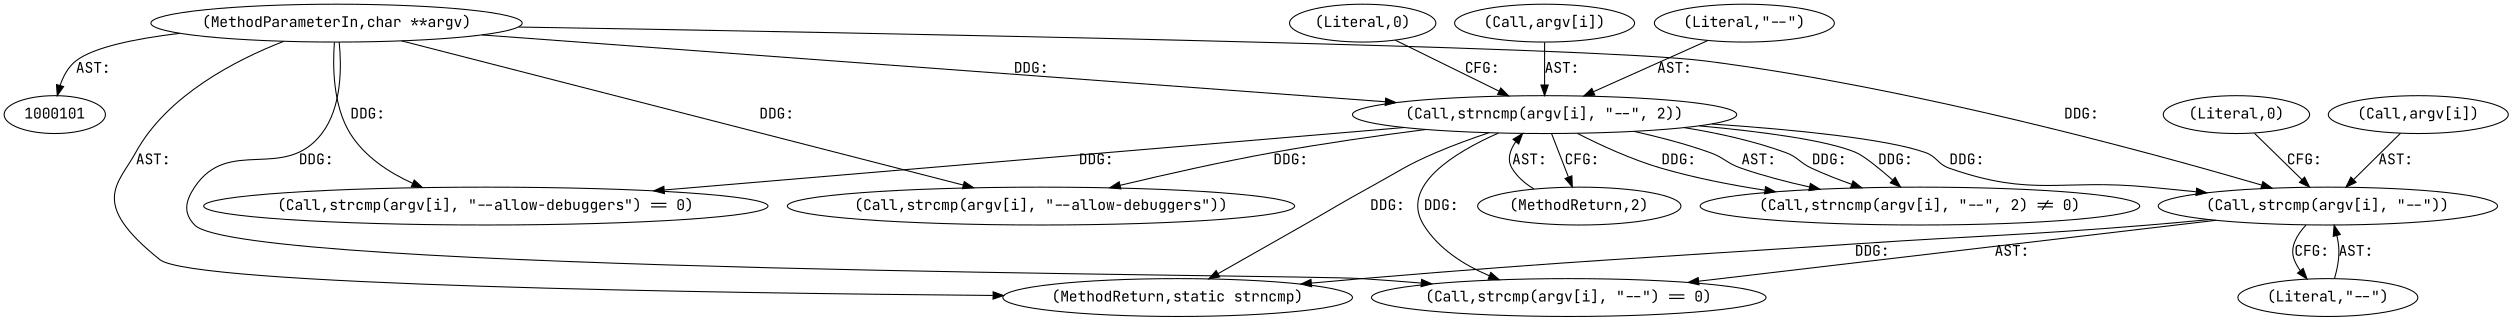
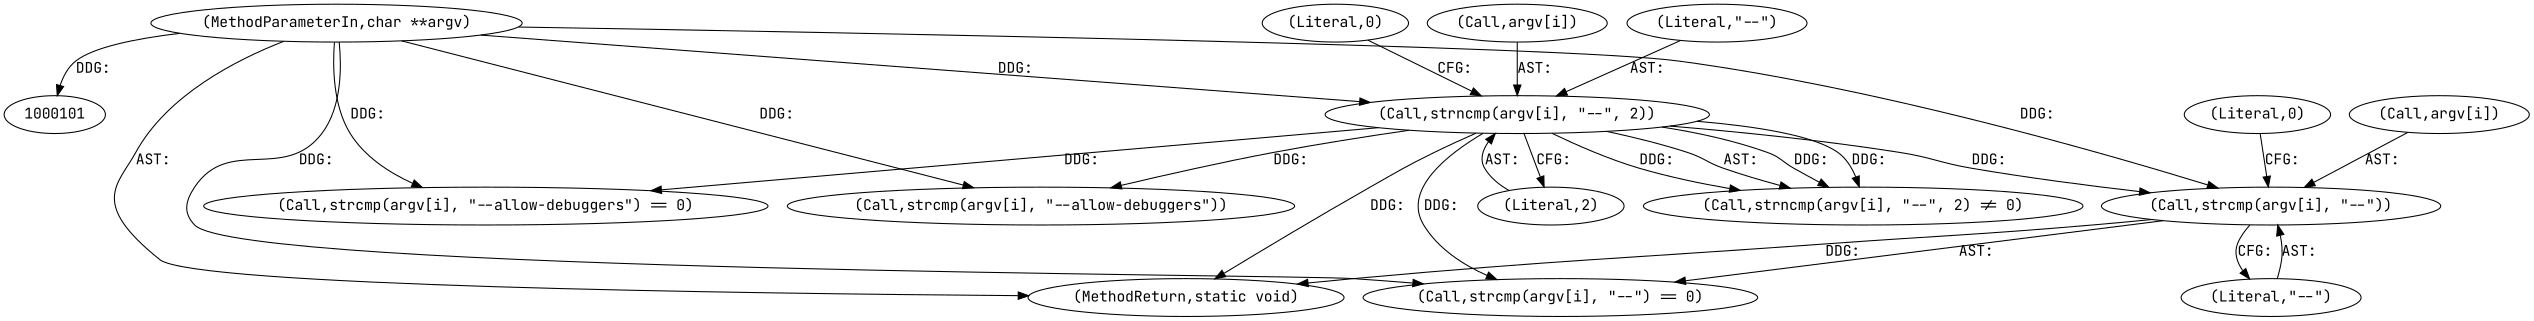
  digraph {
    fontname="JetBrains Mono"
    node [fontname="JetBrains Mono"]
    edge [fontname="JetBrains Mono"]
    n1 [label="(Call,strcmp(argv[i], \"--\"))"]
    n2 [label="(Literal,\"--\")"]
-   n3 [label="(MethodReturn,static strncmp)"]
+   n3 [label="(MethodReturn,static void)"]
    n4 [label="(Call,strcmp(argv[i], \"--\") == 0)"]
    n5 [label="(MethodParameterIn,char **argv)"]
    n6 [label="(Call,strncmp(argv[i], \"--\", 2))"]
    n7 [label="(Call,strcmp(argv[i], \"--allow-debuggers\"))"]
    n8 [label="(Call,strcmp(argv[i], \"--allow-debuggers\") == 0)"]
    1000101
    n10 [label="(Call,strncmp(argv[i], \"--\", 2) != 0)"]
-   n11 [label="(MethodReturn,2)"]
+   n11 [label="(Literal,2)"]
    n12 [label="(Call,argv[i])"]
    n13 [label="(Literal,\"--\")"]
    n14 [label="(Call,argv[i])"]
    n15 [label="(Literal,0)"]
    n16 [label="(Literal,0)"]
    n1 -> n2 [label="CFG: "]
    n1 -> n3 [label="DDG: "]
    n1 -> n4 [label="AST: "]
    n2 -> n1 [label="AST: "]
    n5 -> n1 [label="DDG: "]
    n5 -> n3 [label="AST: "]
    n5 -> n4 [label="DDG: "]
    n5 -> n6 [label="DDG: "]
    n5 -> n7 [label="DDG: "]
    n5 -> n8 [label="DDG: "]
-   n5 -> 1000101 [label="AST: "]
+   n5 -> 1000101 [label="DDG: "]
    n6 -> n1 [label="DDG: "]
    n6 -> n3 [label="DDG: "]
    n6 -> n4 [label="DDG: "]
    n6 -> n7 [label="DDG: "]
    n6 -> n8 [label="DDG: "]
    n6 -> n10 [label="AST: "]
    n6 -> n10 [label="DDG: "]
    n6 -> n10 [label="DDG: "]
    n6 -> n10 [label="DDG: "]
    n6 -> n11 [label="CFG: "]
    n11 -> n6 [label="AST: "]
    n12 -> n6 [label="AST: "]
    n13 -> n6 [label="AST: "]
    n14 -> n1 [label="AST: "]
    n15 -> n1 [label="CFG: "]
    n16 -> n6 [label="CFG: "]
  }
